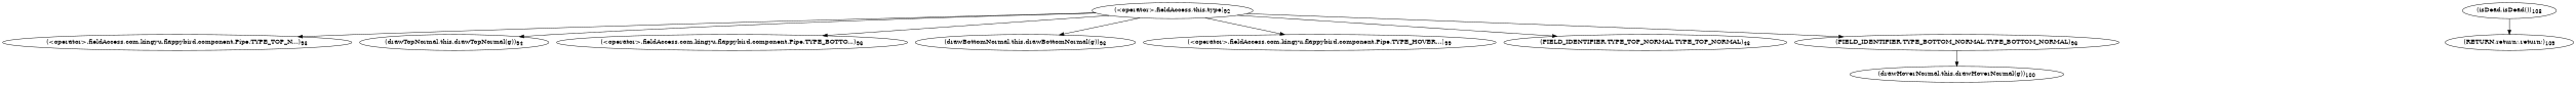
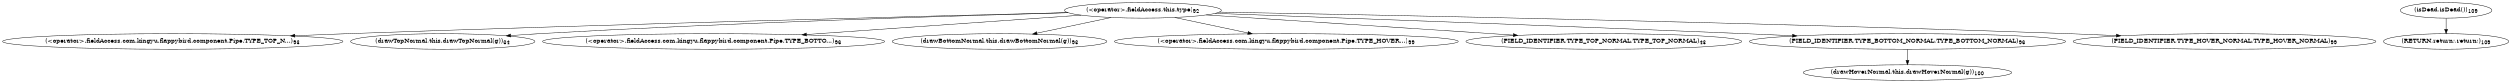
  digraph {
    n1 [label=<(&lt;operator&gt;.fieldAccess,this.type)<SUB>92</SUB>>]
    n2 [label=<(&lt;operator&gt;.fieldAccess,com.kingyu.flappybird.component.Pipe.TYPE_TOP_N...)<SUB>93</SUB>>]
-   n3 [label=<(drawTopNormal,this.drawTopNormal(g))<SUB>94</SUB>>]
+   n3 [label=<(drawTopNormal,this.drawTopNormal(g))<SUB>34</SUB>>]
    n4 [label=<(&lt;operator&gt;.fieldAccess,com.kingyu.flappybird.component.Pipe.TYPE_BOTTO...)<SUB>96</SUB>>]
    n5 [label=<(drawBottomNormal,this.drawBottomNormal(g))<SUB>93</SUB>>]
    n6 [label=<(&lt;operator&gt;.fieldAccess,com.kingyu.flappybird.component.Pipe.TYPE_HOVER...)<SUB>99</SUB>>]
    n7 [label=<(FIELD_IDENTIFIER,TYPE_TOP_NORMAL,TYPE_TOP_NORMAL)<SUB>43</SUB>>]
    n8 [label=<(FIELD_IDENTIFIER,TYPE_BOTTOM_NORMAL,TYPE_BOTTOM_NORMAL)<SUB>96</SUB>>]
+   n9 [label=<(FIELD_IDENTIFIER,TYPE_HOVER_NORMAL,TYPE_HOVER_NORMAL)<SUB>99</SUB>>]
    n10 [label=<(drawHoverNormal,this.drawHoverNormal(g))<SUB>100</SUB>>]
-   n11 [label=<(isDead,isDead())<SUB>108</SUB>>]
+   n11 [label=<(isDead,isDead())<SUB>109</SUB>>]
    n12 [label=<(RETURN,return;,return;)<SUB>109</SUB>>]
    n1 -> n2
    n1 -> n3
    n1 -> n4
    n1 -> n5
    n1 -> n6
    n1 -> n7
    n1 -> n8
+   n1 -> n9
    n8 -> n10
    n11 -> n12
  }
